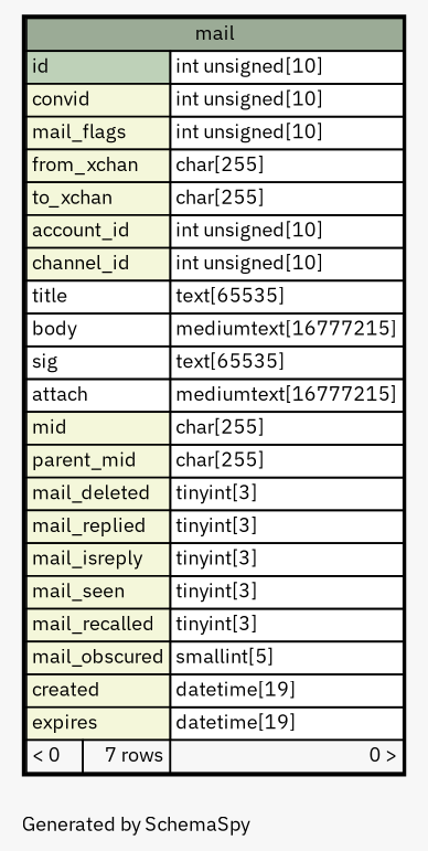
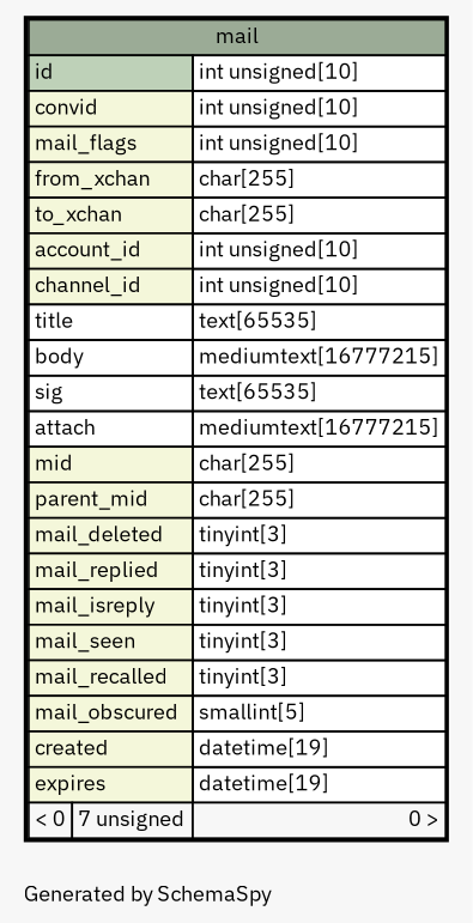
  digraph {
    bgcolor="#f7f7f7"
    fontname="IBM Plex Sans"
    fontsize=11
    label="\nGenerated by SchemaSpy"
    labeljust=l
    nodesep=0.18
    rankdir=RL
    ranksep=0.46
-   n1 [fontname="IBM Plex Sans" fontsize=11 label=<     <TABLE BORDER="2" CELLBORDER="1" CELLSPACING="0" BGCOLOR="#ffffff">       <TR><TD COLSPAN="3" BGCOLOR="#9bab96" ALIGN="CENTER">mail</TD></TR>       <TR><TD PORT="id" COLSPAN="2" BGCOLOR="#bed1b8" ALIGN="LEFT">id</TD><TD PORT="id.type" ALIGN="LEFT">int unsigned[10]</TD></TR>       <TR><TD PORT="convid" COLSPAN="2" BGCOLOR="#f4f7da" ALIGN="LEFT">convid</TD><TD PORT="convid.type" ALIGN="LEFT">int unsigned[10]</TD></TR>       <TR><TD PORT="mail_flags" COLSPAN="2" BGCOLOR="#f4f7da" ALIGN="LEFT">mail_flags</TD><TD PORT="mail_flags.type" ALIGN="LEFT">int unsigned[10]</TD></TR>       <TR><TD PORT="from_xchan" COLSPAN="2" BGCOLOR="#f4f7da" ALIGN="LEFT">from_xchan</TD><TD PORT="from_xchan.type" ALIGN="LEFT">char[255]</TD></TR>       <TR><TD PORT="to_xchan" COLSPAN="2" BGCOLOR="#f4f7da" ALIGN="LEFT">to_xchan</TD><TD PORT="to_xchan.type" ALIGN="LEFT">char[255]</TD></TR>       <TR><TD PORT="account_id" COLSPAN="2" BGCOLOR="#f4f7da" ALIGN="LEFT">account_id</TD><TD PORT="account_id.type" ALIGN="LEFT">int unsigned[10]</TD></TR>       <TR><TD PORT="channel_id" COLSPAN="2" BGCOLOR="#f4f7da" ALIGN="LEFT">channel_id</TD><TD PORT="channel_id.type" ALIGN="LEFT">int unsigned[10]</TD></TR>       <TR><TD PORT="title" COLSPAN="2" ALIGN="LEFT">title</TD><TD PORT="title.type" ALIGN="LEFT">text[65535]</TD></TR>       <TR><TD PORT="body" COLSPAN="2" ALIGN="LEFT">body</TD><TD PORT="body.type" ALIGN="LEFT">mediumtext[16777215]</TD></TR>       <TR><TD PORT="sig" COLSPAN="2" ALIGN="LEFT">sig</TD><TD PORT="sig.type" ALIGN="LEFT">text[65535]</TD></TR>       <TR><TD PORT="attach" COLSPAN="2" ALIGN="LEFT">attach</TD><TD PORT="attach.type" ALIGN="LEFT">mediumtext[16777215]</TD></TR>       <TR><TD PORT="mid" COLSPAN="2" BGCOLOR="#f4f7da" ALIGN="LEFT">mid</TD><TD PORT="mid.type" ALIGN="LEFT">char[255]</TD></TR>       <TR><TD PORT="parent_mid" COLSPAN="2" BGCOLOR="#f4f7da" ALIGN="LEFT">parent_mid</TD><TD PORT="parent_mid.type" ALIGN="LEFT">char[255]</TD></TR>       <TR><TD PORT="mail_deleted" COLSPAN="2" BGCOLOR="#f4f7da" ALIGN="LEFT">mail_deleted</TD><TD PORT="mail_deleted.type" ALIGN="LEFT">tinyint[3]</TD></TR>       <TR><TD PORT="mail_replied" COLSPAN="2" BGCOLOR="#f4f7da" ALIGN="LEFT">mail_replied</TD><TD PORT="mail_replied.type" ALIGN="LEFT">tinyint[3]</TD></TR>       <TR><TD PORT="mail_isreply" COLSPAN="2" BGCOLOR="#f4f7da" ALIGN="LEFT">mail_isreply</TD><TD PORT="mail_isreply.type" ALIGN="LEFT">tinyint[3]</TD></TR>       <TR><TD PORT="mail_seen" COLSPAN="2" BGCOLOR="#f4f7da" ALIGN="LEFT">mail_seen</TD><TD PORT="mail_seen.type" ALIGN="LEFT">tinyint[3]</TD></TR>       <TR><TD PORT="mail_recalled" COLSPAN="2" BGCOLOR="#f4f7da" ALIGN="LEFT">mail_recalled</TD><TD PORT="mail_recalled.type" ALIGN="LEFT">tinyint[3]</TD></TR>       <TR><TD PORT="mail_obscured" COLSPAN="2" BGCOLOR="#f4f7da" ALIGN="LEFT">mail_obscured</TD><TD PORT="mail_obscured.type" ALIGN="LEFT">smallint[5]</TD></TR>       <TR><TD PORT="created" COLSPAN="2" BGCOLOR="#f4f7da" ALIGN="LEFT">created</TD><TD PORT="created.type" ALIGN="LEFT">datetime[19]</TD></TR>       <TR><TD PORT="expires" COLSPAN="2" BGCOLOR="#f4f7da" ALIGN="LEFT">expires</TD><TD PORT="expires.type" ALIGN="LEFT">datetime[19]</TD></TR>       <TR><TD ALIGN="LEFT" BGCOLOR="#f7f7f7">&lt; 0</TD><TD ALIGN="RIGHT" BGCOLOR="#f7f7f7">7 rows</TD><TD ALIGN="RIGHT" BGCOLOR="#f7f7f7">0 &gt;</TD></TR>     </TABLE>> shape=plaintext]
+   n1 [fontname="IBM Plex Sans" fontsize=11 label=<     <TABLE BORDER="2" CELLBORDER="1" CELLSPACING="0" BGCOLOR="#ffffff">       <TR><TD COLSPAN="3" BGCOLOR="#9bab96" ALIGN="CENTER">mail</TD></TR>       <TR><TD PORT="id" COLSPAN="2" BGCOLOR="#bed1b8" ALIGN="LEFT">id</TD><TD PORT="id.type" ALIGN="LEFT">int unsigned[10]</TD></TR>       <TR><TD PORT="convid" COLSPAN="2" BGCOLOR="#f4f7da" ALIGN="LEFT">convid</TD><TD PORT="convid.type" ALIGN="LEFT">int unsigned[10]</TD></TR>       <TR><TD PORT="mail_flags" COLSPAN="2" BGCOLOR="#f4f7da" ALIGN="LEFT">mail_flags</TD><TD PORT="mail_flags.type" ALIGN="LEFT">int unsigned[10]</TD></TR>       <TR><TD PORT="from_xchan" COLSPAN="2" BGCOLOR="#f4f7da" ALIGN="LEFT">from_xchan</TD><TD PORT="from_xchan.type" ALIGN="LEFT">char[255]</TD></TR>       <TR><TD PORT="to_xchan" COLSPAN="2" BGCOLOR="#f4f7da" ALIGN="LEFT">to_xchan</TD><TD PORT="to_xchan.type" ALIGN="LEFT">char[255]</TD></TR>       <TR><TD PORT="account_id" COLSPAN="2" BGCOLOR="#f4f7da" ALIGN="LEFT">account_id</TD><TD PORT="account_id.type" ALIGN="LEFT">int unsigned[10]</TD></TR>       <TR><TD PORT="channel_id" COLSPAN="2" BGCOLOR="#f4f7da" ALIGN="LEFT">channel_id</TD><TD PORT="channel_id.type" ALIGN="LEFT">int unsigned[10]</TD></TR>       <TR><TD PORT="title" COLSPAN="2" ALIGN="LEFT">title</TD><TD PORT="title.type" ALIGN="LEFT">text[65535]</TD></TR>       <TR><TD PORT="body" COLSPAN="2" ALIGN="LEFT">body</TD><TD PORT="body.type" ALIGN="LEFT">mediumtext[16777215]</TD></TR>       <TR><TD PORT="sig" COLSPAN="2" ALIGN="LEFT">sig</TD><TD PORT="sig.type" ALIGN="LEFT">text[65535]</TD></TR>       <TR><TD PORT="attach" COLSPAN="2" ALIGN="LEFT">attach</TD><TD PORT="attach.type" ALIGN="LEFT">mediumtext[16777215]</TD></TR>       <TR><TD PORT="mid" COLSPAN="2" BGCOLOR="#f4f7da" ALIGN="LEFT">mid</TD><TD PORT="mid.type" ALIGN="LEFT">char[255]</TD></TR>       <TR><TD PORT="parent_mid" COLSPAN="2" BGCOLOR="#f4f7da" ALIGN="LEFT">parent_mid</TD><TD PORT="parent_mid.type" ALIGN="LEFT">char[255]</TD></TR>       <TR><TD PORT="mail_deleted" COLSPAN="2" BGCOLOR="#f4f7da" ALIGN="LEFT">mail_deleted</TD><TD PORT="mail_deleted.type" ALIGN="LEFT">tinyint[3]</TD></TR>       <TR><TD PORT="mail_replied" COLSPAN="2" BGCOLOR="#f4f7da" ALIGN="LEFT">mail_replied</TD><TD PORT="mail_replied.type" ALIGN="LEFT">tinyint[3]</TD></TR>       <TR><TD PORT="mail_isreply" COLSPAN="2" BGCOLOR="#f4f7da" ALIGN="LEFT">mail_isreply</TD><TD PORT="mail_isreply.type" ALIGN="LEFT">tinyint[3]</TD></TR>       <TR><TD PORT="mail_seen" COLSPAN="2" BGCOLOR="#f4f7da" ALIGN="LEFT">mail_seen</TD><TD PORT="mail_seen.type" ALIGN="LEFT">tinyint[3]</TD></TR>       <TR><TD PORT="mail_recalled" COLSPAN="2" BGCOLOR="#f4f7da" ALIGN="LEFT">mail_recalled</TD><TD PORT="mail_recalled.type" ALIGN="LEFT">tinyint[3]</TD></TR>       <TR><TD PORT="mail_obscured" COLSPAN="2" BGCOLOR="#f4f7da" ALIGN="LEFT">mail_obscured</TD><TD PORT="mail_obscured.type" ALIGN="LEFT">smallint[5]</TD></TR>       <TR><TD PORT="created" COLSPAN="2" BGCOLOR="#f4f7da" ALIGN="LEFT">created</TD><TD PORT="created.type" ALIGN="LEFT">datetime[19]</TD></TR>       <TR><TD PORT="expires" COLSPAN="2" BGCOLOR="#f4f7da" ALIGN="LEFT">expires</TD><TD PORT="expires.type" ALIGN="LEFT">datetime[19]</TD></TR>       <TR><TD ALIGN="LEFT" BGCOLOR="#f7f7f7">&lt; 0</TD><TD ALIGN="RIGHT" BGCOLOR="#f7f7f7">7 unsigned</TD><TD ALIGN="RIGHT" BGCOLOR="#f7f7f7">0 &gt;</TD></TR>     </TABLE>> shape=plaintext]
  }
